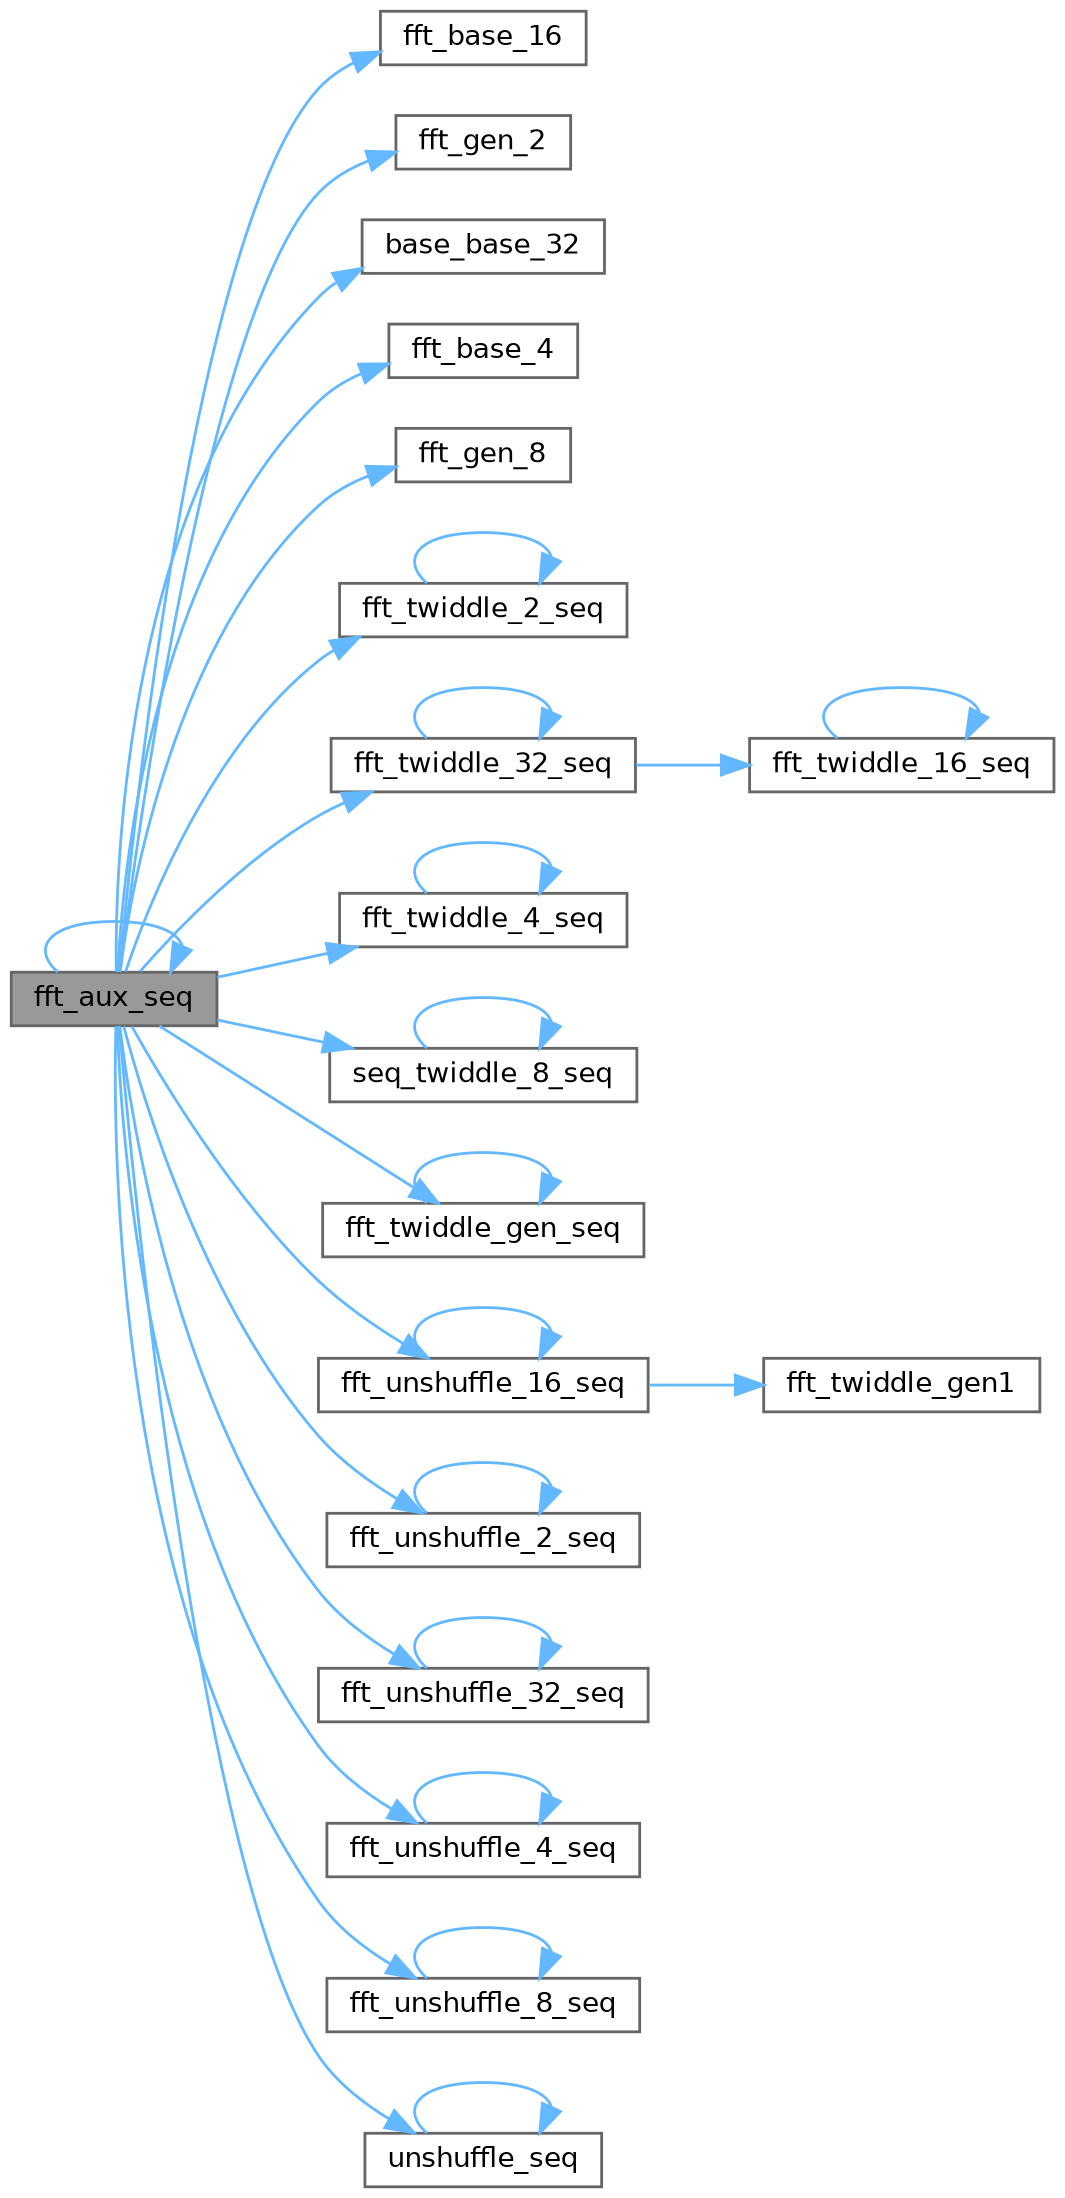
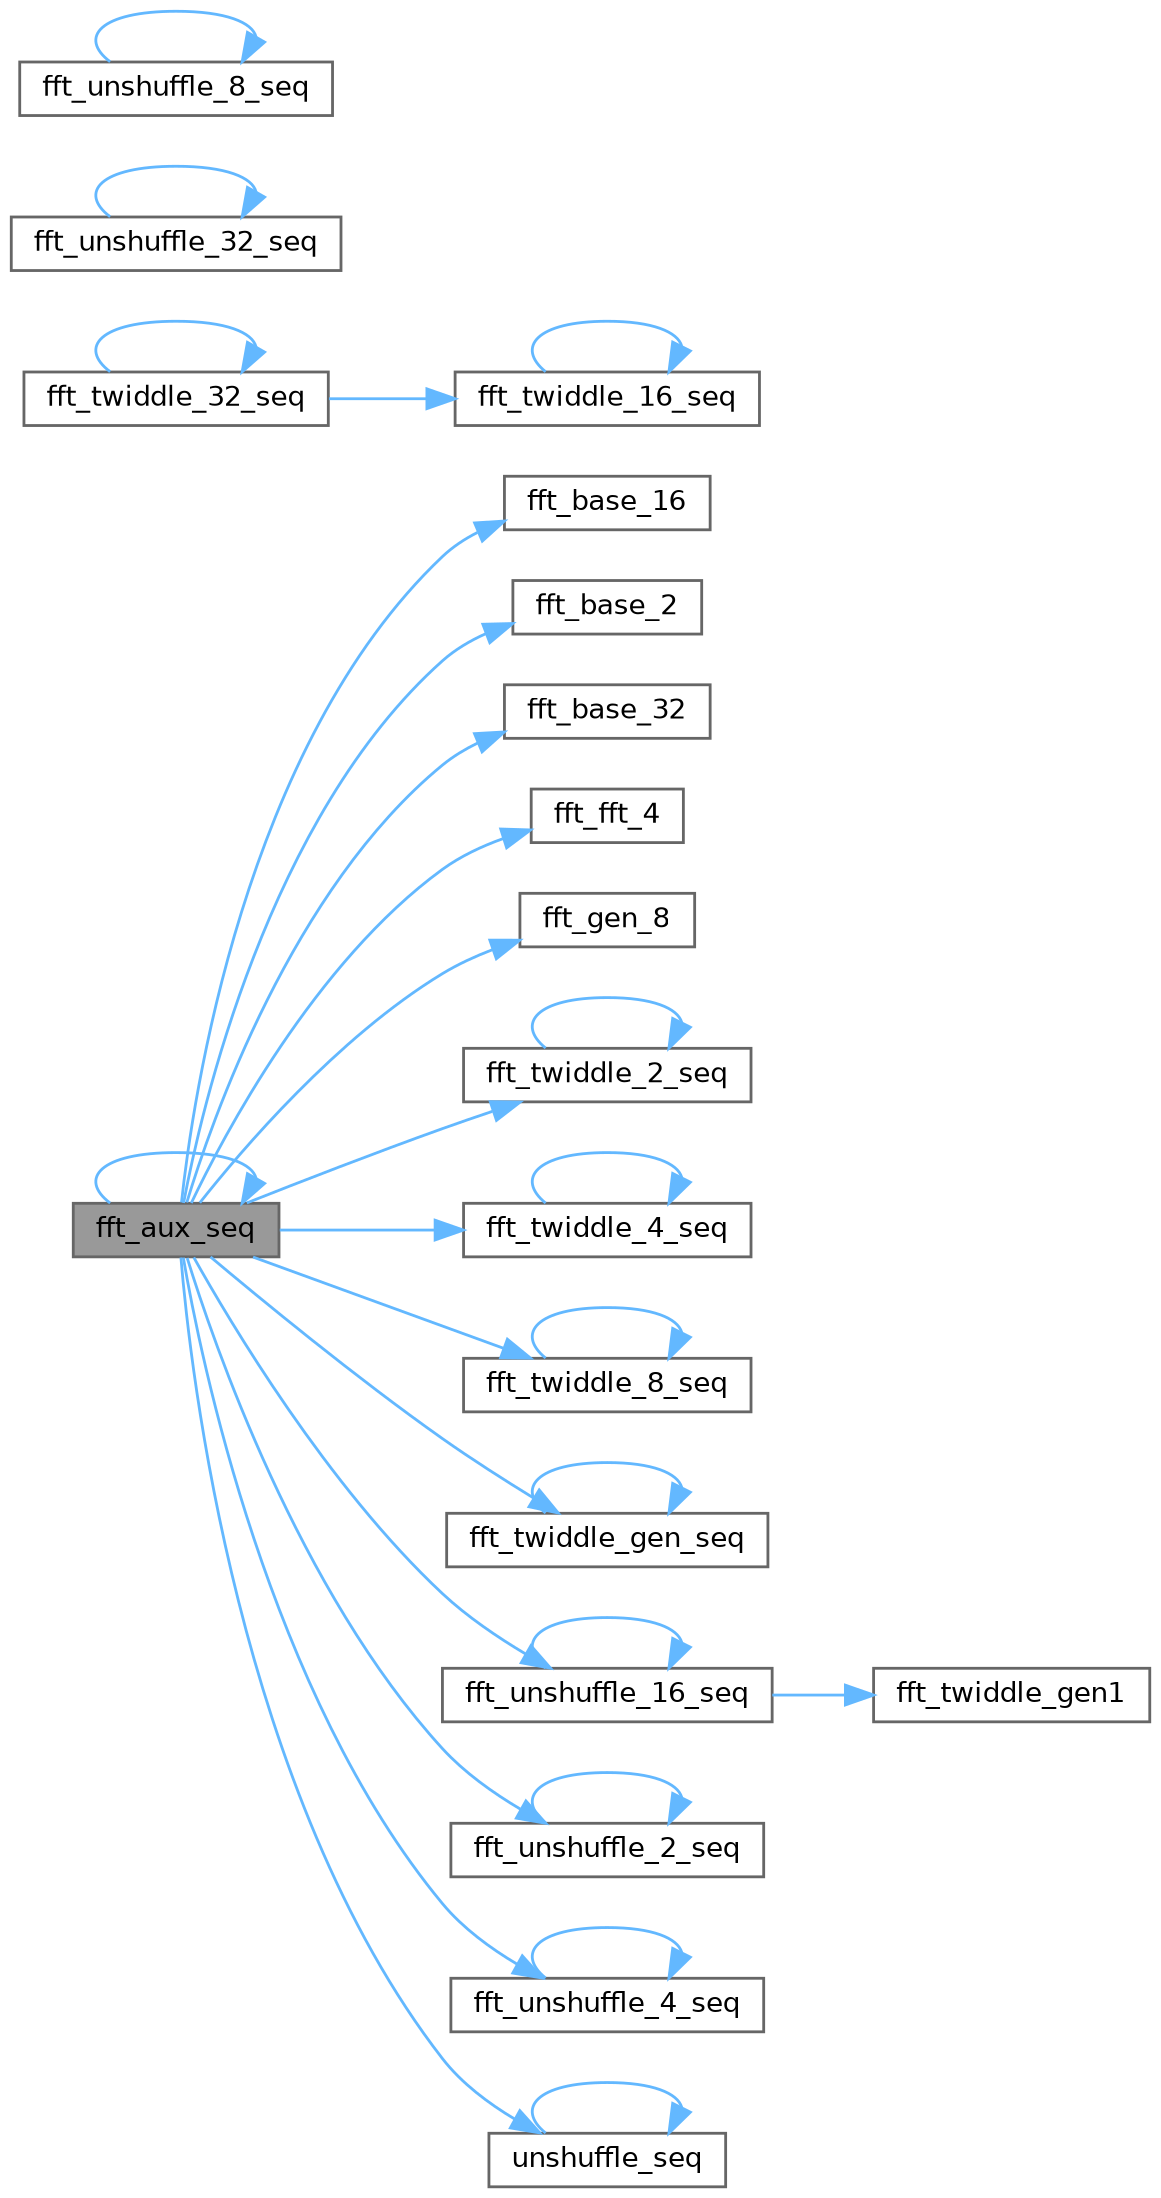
  digraph {
    rankdir=LR
    node [color=grey40 fillcolor=white fontname=Helvetica fontsize=10 shape=box style=filled]
    edge [color=steelblue1 fontname=Helvetica fontsize=10 labelfontname=Helvetica labelfontsize=10 style=solid]
    n1 [color=gray40 fillcolor=grey60 fontcolor=black height=0.2 label=fft_aux_seq width=0.4]
    n2 [height=0.2 label=fft_base_16 width=0.4]
-   n3 [height=0.2 label=fft_gen_2 width=0.4]
-   n4 [height=0.2 label=base_base_32 width=0.4]
-   n5 [height=0.2 label=fft_base_4 width=0.4]
+   n3 [height=0.2 label=fft_base_2 width=0.4]
+   n4 [height=0.2 label=fft_base_32 width=0.4]
+   n5 [height=0.2 label=fft_fft_4 width=0.4]
    n6 [height=0.2 label=fft_gen_8 width=0.4]
    n7 [height=0.2 label=fft_twiddle_2_seq width=0.4]
    n8 [height=0.2 label=fft_twiddle_32_seq width=0.4]
    n9 [height=0.2 label=fft_twiddle_4_seq width=0.4]
-   n10 [height=0.2 label=seq_twiddle_8_seq width=0.4]
+   n10 [height=0.2 label=fft_twiddle_8_seq width=0.4]
    n11 [height=0.2 label=fft_twiddle_gen_seq width=0.4]
    n12 [height=0.2 label=fft_unshuffle_16_seq width=0.4]
    n13 [height=0.2 label=fft_unshuffle_2_seq width=0.4]
    n14 [height=0.2 label=fft_unshuffle_32_seq width=0.4]
    n15 [height=0.2 label=fft_unshuffle_4_seq width=0.4]
    n16 [height=0.2 label=fft_unshuffle_8_seq width=0.4]
    n17 [height=0.2 label=unshuffle_seq width=0.4]
    n18 [height=0.2 label=fft_twiddle_16_seq width=0.4]
    n19 [height=0.2 label=fft_twiddle_gen1 width=0.4]
    n1 -> n1
    n1 -> n2
    n1 -> n3
    n1 -> n4
    n1 -> n5
    n1 -> n6
    n1 -> n7
-   n1 -> n8
    n1 -> n9
    n1 -> n10
    n1 -> n11
    n1 -> n12
    n1 -> n13
-   n1 -> n14
    n1 -> n15
-   n1 -> n16
    n1 -> n17
    n7 -> n7
    n8 -> n8
    n8 -> n18
    n9 -> n9
    n10 -> n10
    n11 -> n11
    n12 -> n12
    n12 -> n19
    n13 -> n13
    n14 -> n14
    n15 -> n15
    n16 -> n16
    n17 -> n17
    n18 -> n18
  }
